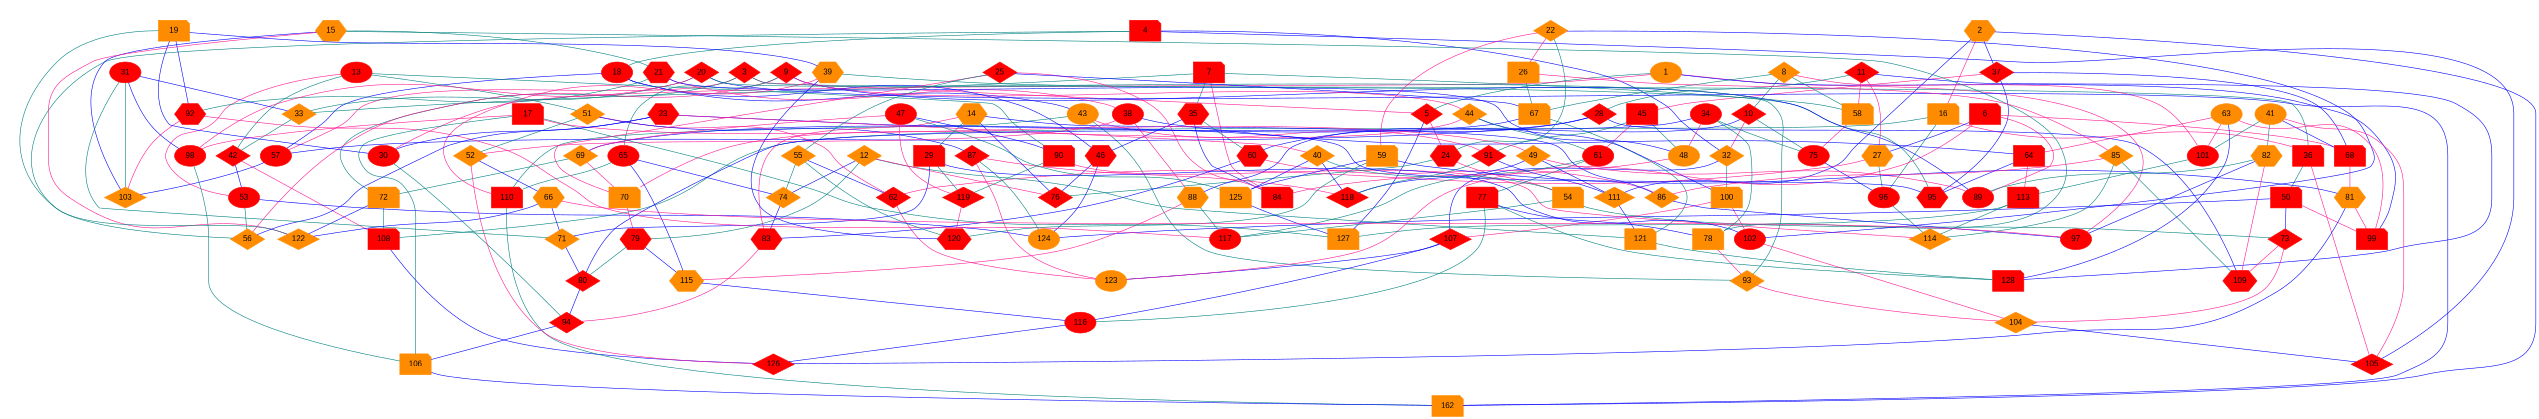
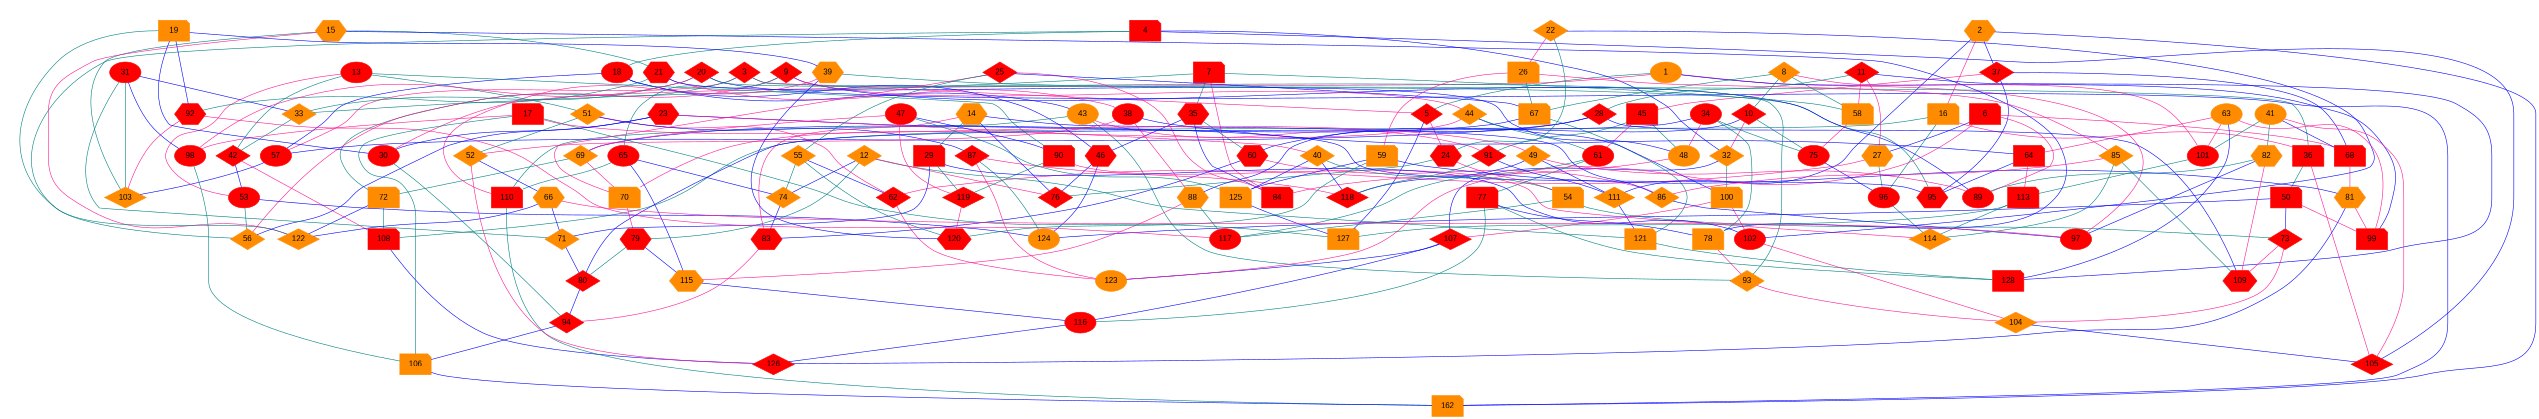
  graph {
    fontname="Liberation Sans"
    node [color=red fontname="Liberation Sans" shape=diamond style=filled]
    edge [color=blue fontname="Liberation Sans"]
    1 [color=darkorange shape=ellipse]
    5
    30 [shape=ellipse]
    97 [shape=ellipse]
    99 [shape=note]
    24 [shape=hexagon]
    127 [color=darkorange shape=note]
    94
    2 [color=darkorange shape=hexagon]
    16 [color=darkorange shape=note]
    37
    111 [color=darkorange]
    n13 [color=darkorange label=162 shape=note]
    36 [shape=note]
    96 [shape=ellipse]
    108 [shape=note]
    68 [shape=note]
    95 [shape=hexagon]
    45 [shape=note]
    121 [color=darkorange shape=note]
    3
    57 [shape=ellipse]
    72 [color=darkorange shape=note]
    105
    50 [shape=note]
    103 [color=darkorange]
    122 [color=darkorange]
    4 [shape=note]
    18 [shape=ellipse]
    32 [color=darkorange]
    56 [color=darkorange]
    43 [color=darkorange shape=ellipse]
    46 [shape=hexagon]
    100 [color=darkorange shape=note]
    107
    76
    54 [color=darkorange shape=note]
    6 [shape=note]
    27 [color=darkorange shape=hexagon]
    89 [shape=ellipse]
    123 [color=darkorange shape=ellipse]
    62
    81 [color=darkorange shape=hexagon]
    7 [shape=note]
    33 [color=darkorange]
    35 [shape=hexagon]
    84 [shape=note]
    42
    60 [shape=hexagon]
    8 [color=darkorange]
    10
    58 [color=darkorange shape=note]
    67 [color=darkorange shape=note]
    101 [shape=ellipse]
    75 [shape=ellipse]
    88 [color=darkorange shape=hexagon]
    69 [color=darkorange]
    113 [shape=note]
    9
    44 [color=darkorange]
    65 [shape=ellipse]
    70 [color=darkorange shape=note]
    61 [shape=ellipse]
    74 [color=darkorange]
    110 [shape=note]
    115 [color=darkorange shape=hexagon]
    117 [shape=ellipse]
    11
    28
    128 [shape=note]
    109 [shape=hexagon]
    12 [color=darkorange]
    79 [shape=hexagon]
    83 [shape=hexagon]
    80
    13 [shape=ellipse]
    51 [color=darkorange]
    53 [shape=ellipse]
    90 [shape=note]
    52 [color=darkorange]
    87
    124 [color=darkorange shape=ellipse]
    119
    114 [color=darkorange]
    14 [color=darkorange shape=hexagon]
    29 [shape=note]
    86 [color=darkorange]
    102 [shape=ellipse]
    71 [color=darkorange]
    15 [color=darkorange shape=hexagon]
    21 [shape=hexagon]
    78 [color=darkorange shape=note]
    92 [shape=hexagon]
    38 [shape=ellipse]
    48 [color=darkorange shape=ellipse]
    93 [color=darkorange]
    126
    17 [shape=note]
    49 [color=darkorange]
    98 [shape=ellipse]
    106 [color=darkorange shape=note]
    118
    91
    19 [color=darkorange shape=note]
    39 [color=darkorange shape=hexagon]
    120 [shape=hexagon]
    20
    104 [color=darkorange]
    64 [shape=note]
    22 [color=darkorange]
    26 [color=darkorange shape=note]
    59 [color=darkorange shape=note]
    85 [color=darkorange]
    23 [shape=hexagon]
    40 [color=darkorange]
    125 [color=darkorange shape=note]
    73
    25
    55 [color=darkorange]
    31 [shape=ellipse]
    116 [shape=ellipse]
    34 [shape=ellipse]
    66 [color=darkorange shape=hexagon]
    41 [color=darkorange shape=ellipse]
    82 [color=darkorange shape=hexagon]
    77 [shape=note]
    47 [shape=ellipse]
    63 [color=darkorange shape=ellipse]
    1 -- 5 [color=teal]
    1 -- 30 [color=deeppink]
    1 -- 97 [color=deeppink]
    1 -- 99
    5 -- 24 [color=deeppink]
    5 -- 127
    30 -- 94 [color=teal]
    24 -- 76 [color=teal]
    24 -- 54 [color=deeppink]
    94 -- 106
    2 -- 16 [color=deeppink]
    2 -- 37
    2 -- 111
    2 -- n13
    16 -- 36 [color=deeppink]
    16 -- 96 [color=teal]
    16 -- 108 [color=teal]
    37 -- 68
    37 -- 95
    37 -- 45 [color=deeppink]
    111 -- 121
    36 -- 105 [color=deeppink]
    36 -- 50 [color=teal]
    96 -- 114 [color=teal]
    108 -- 126
    68 -- 81 [color=deeppink]
    45 -- 61 [color=deeppink]
    45 -- 48 [color=teal]
    45 -- 91 [color=teal]
    121 -- 128 [color=teal]
    3 -- 5 [color=deeppink]
    3 -- 36 [color=teal]
    3 -- 57 [color=deeppink]
    3 -- 72 [color=teal]
    57 -- 103
    72 -- 108 [color=teal]
    72 -- 122
    50 -- 99 [color=deeppink]
    50 -- 124
    50 -- 73
    4 -- 105
    4 -- 18 [color=teal]
    4 -- 32
    4 -- 56 [color=teal]
    18 -- 57
    18 -- 43
    18 -- 46
    32 -- 100 [color=teal]
    32 -- 107
    43 -- 110 [color=teal]
    43 -- 93 [color=teal]
    43 -- 91 [color=deeppink]
    46 -- 76
    46 -- 124
    100 -- 107 [color=deeppink]
    100 -- 102 [color=deeppink]
    107 -- 123
    107 -- 116
    54 -- 117 [color=teal]
    54 -- 73 [color=teal]
    6 -- 68 [color=deeppink]
    6 -- 27
    6 -- 89 [color=deeppink]
    6 -- 123 [color=deeppink]
    27 -- 96 [color=teal]
    27 -- 62 [color=deeppink]
    62 -- 123 [color=deeppink]
    81 -- 99 [color=deeppink]
    81 -- 126
    7 -- 95 [color=teal]
    7 -- 33 [color=teal]
    7 -- 35 [color=teal]
    7 -- 84 [color=deeppink]
    33 -- 42 [color=teal]
    35 -- 46
    35 -- 84
    35 -- 60 [color=teal]
    42 -- 108 [color=deeppink]
    42 -- 53
    60 -- 83
    60 -- 86 [color=deeppink]
    8 -- 10 [color=teal]
    8 -- 58 [color=teal]
    8 -- 67 [color=teal]
    8 -- 101 [color=deeppink]
    10 -- 32 [color=deeppink]
    10 -- 75 [color=teal]
    10 -- 88
    58 -- 75 [color=deeppink]
    67 -- 121 [color=teal]
    67 -- 69
    101 -- 113 [color=teal]
    75 -- 96
    88 -- 115 [color=deeppink]
    88 -- 117 [color=teal]
    69 -- 72 [color=teal]
    69 -- 70 [color=deeppink]
    113 -- 127 [color=teal]
    113 -- 114 [color=teal]
    9 -- 56 [color=deeppink]
    9 -- 89
    9 -- 44 [color=deeppink]
    9 -- 65 [color=teal]
    44 -- 100
    44 -- 70 [color=deeppink]
    44 -- 61 [color=teal]
    65 -- 74
    65 -- 110 [color=teal]
    65 -- 115
    70 -- 79 [color=deeppink]
    61 -- 117 [color=teal]
    61 -- 77 [color=teal]
    74 -- 83
    110 -- n13 [color=teal]
    115 -- 116
    11 -- 27 [color=deeppink]
    11 -- 58 [color=deeppink]
    11 -- 28 [color=teal]
    11 -- 128
    28 -- 57
    28 -- 60
    28 -- 109
    12 -- 121 [color=teal]
    12 -- 76 [color=deeppink]
    12 -- 74
    12 -- 79 [color=teal]
    79 -- 115
    79 -- 80 [color=teal]
    83 -- 94 [color=deeppink]
    80 -- 94
    13 -- 42 [color=teal]
    13 -- 51 [color=teal]
    13 -- 53 [color=deeppink]
    13 -- 90 [color=teal]
    51 -- 62 [color=deeppink]
    51 -- 52 [color=teal]
    51 -- 87
    53 -- 56 [color=teal]
    53 -- 124
    90 -- 119 [color=teal]
    90 -- 114 [color=deeppink]
    52 -- 126 [color=deeppink]
    52 -- 66
    87 -- 123 [color=deeppink]
    87 -- 124 [color=teal]
    87 -- 118 [color=deeppink]
    119 -- 120 [color=deeppink]
    14 -- 76
    14 -- 83 [color=deeppink]
    14 -- 29 [color=teal]
    14 -- 86
    29 -- 119 [color=teal]
    29 -- 102
    29 -- 71
    86 -- 97
    102 -- 104 [color=deeppink]
    71 -- 80
-   15 -- 103
+   15 -- 103 [color=teal]
    15 -- 122 [color=deeppink]
    15 -- 21 [color=teal]
-   15 -- 78 [color=teal]
+   15 -- 78
    21 -- 92 [color=teal]
    21 -- 38 [color=deeppink]
    21 -- 48
    78 -- 93 [color=deeppink]
    92 -- 103 [color=deeppink]
    92 -- 117 [color=deeppink]
    38 -- 88 [color=deeppink]
    38 -- 52 [color=deeppink]
    38 -- 64
    48 -- 84 [color=deeppink]
    93 -- 104 [color=deeppink]
    17 -- 127 [color=teal]
    17 -- 49 [color=deeppink]
    17 -- 98 [color=deeppink]
    17 -- 106 [color=teal]
    49 -- 111
    49 -- 89 [color=deeppink]
    49 -- 118
    98 -- 106 [color=teal]
    106 -- n13
    91 -- 111
    91 -- 118 [color=teal]
    19 -- 30
    19 -- 122 [color=teal]
    19 -- 92
    19 -- 39
    39 -- 58 [color=teal]
    39 -- 110 [color=deeppink]
    39 -- 120
    20 -- n13
    20 -- 33 [color=teal]
    20 -- 93 [color=teal]
    20 -- 98 [color=deeppink]
    104 -- 105
    64 -- 95
    64 -- 113 [color=deeppink]
    22 -- 24 [color=teal]
    22 -- 102
    22 -- 26 [color=deeppink]
    26 -- 67 [color=teal]
-   22 -- 59 [color=deeppink]
+   26 -- 59 [color=deeppink]
    26 -- 85 [color=deeppink]
    59 -- 81
    59 -- 120 [color=teal]
    59 -- 125
    85 -- 109 [color=teal]
    85 -- 114 [color=teal]
    85 -- 86 [color=deeppink]
    23 -- 30
    23 -- 95
    23 -- 56
    23 -- 40 [color=deeppink]
    40 -- 54 [color=teal]
    40 -- 118
    40 -- 125
    125 -- 127
    73 -- 109 [color=deeppink]
    73 -- 104 [color=deeppink]
    25 -- 84 [color=deeppink]
    25 -- 67
    25 -- 70 [color=deeppink]
    25 -- 55 [color=teal]
    55 -- 62
    55 -- 74 [color=teal]
    55 -- 120 [color=teal]
    31 -- 103 [color=teal]
    31 -- 33
    31 -- 71 [color=teal]
    31 -- 98
    116 -- 126
    34 -- 75 [color=teal]
    34 -- 80
    34 -- 78 [color=teal]
    34 -- 48 [color=deeppink]
    66 -- 97 [color=deeppink]
    66 -- 122
    66 -- 71
    41 -- 68
    41 -- 105 [color=deeppink]
    41 -- 101 [color=teal]
    41 -- 82 [color=teal]
    82 -- 97
    82 -- 89 [color=teal]
    82 -- 109 [color=deeppink]
    77 -- 128 [color=teal]
    77 -- 78
    77 -- 116 [color=teal]
    47 -- 69 [color=deeppink]
    47 -- 90
    47 -- 119 [color=deeppink]
    47 -- 125 [color=teal]
    63 -- 99 [color=deeppink]
    63 -- 101 [color=deeppink]
    63 -- 128
    63 -- 64 [color=deeppink]
  }
